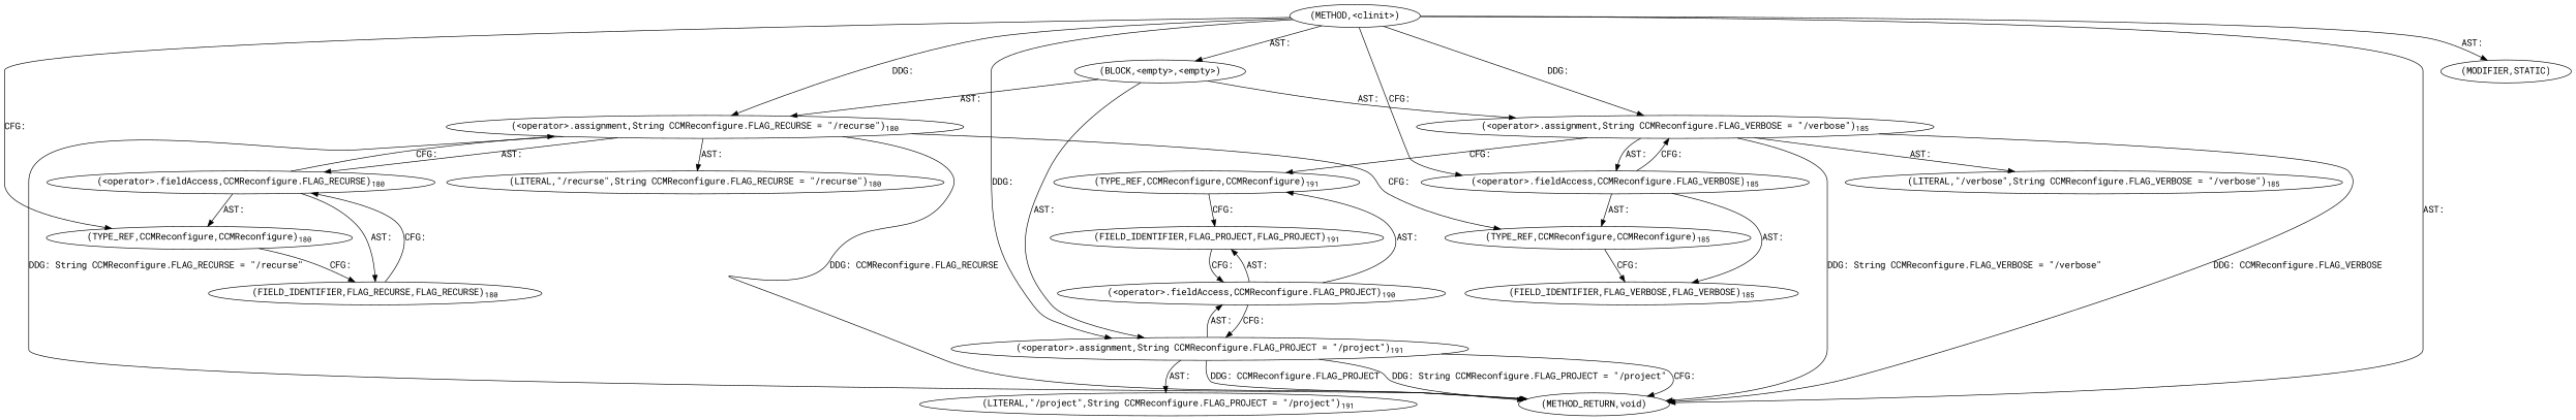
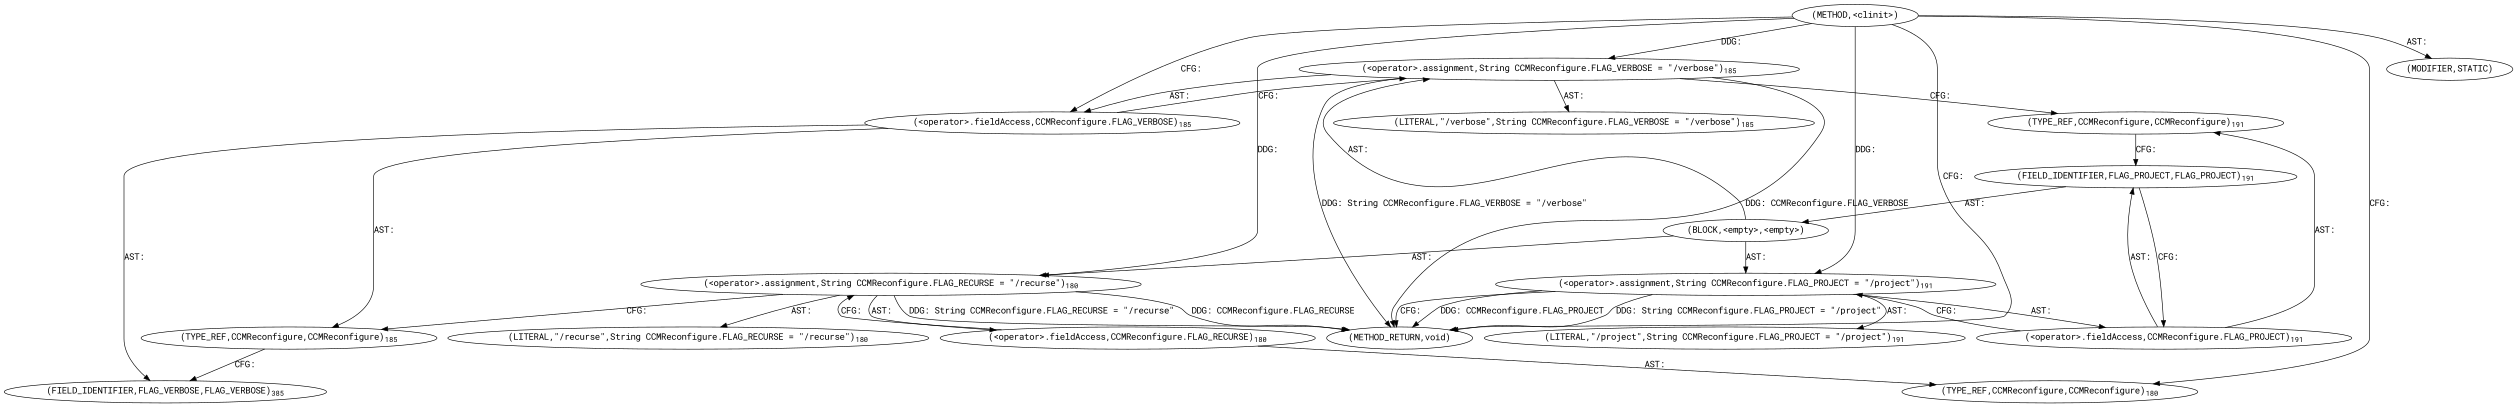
  digraph {
    fontname="Roboto Mono"
    node [fontname="Roboto Mono"]
    edge [fontname="Roboto Mono"]
    n1 [label=<(METHOD,&lt;clinit&gt;)>]
    n2 [label=<(BLOCK,&lt;empty&gt;,&lt;empty&gt;)>]
    n3 [label=<(&lt;operator&gt;.assignment,String CCMReconfigure.FLAG_RECURSE = &quot;/recurse&quot;)<SUB>180</SUB>>]
    n4 [label=<(TYPE_REF,CCMReconfigure,CCMReconfigure)<SUB>180</SUB>>]
    n5 [label=<(&lt;operator&gt;.assignment,String CCMReconfigure.FLAG_VERBOSE = &quot;/verbose&quot;)<SUB>185</SUB>>]
    n6 [label=<(&lt;operator&gt;.assignment,String CCMReconfigure.FLAG_PROJECT = &quot;/project&quot;)<SUB>191</SUB>>]
    n7 [label=<(MODIFIER,STATIC)>]
    n8 [label=<(METHOD_RETURN,void)>]
    n9 [label=<(&lt;operator&gt;.fieldAccess,CCMReconfigure.FLAG_VERBOSE)<SUB>185</SUB>>]
    n10 [label=<(&lt;operator&gt;.fieldAccess,CCMReconfigure.FLAG_RECURSE)<SUB>180</SUB>>]
    n11 [label=<(LITERAL,&quot;/recurse&quot;,String CCMReconfigure.FLAG_RECURSE = &quot;/recurse&quot;)<SUB>180</SUB>>]
    n12 [label=<(TYPE_REF,CCMReconfigure,CCMReconfigure)<SUB>185</SUB>>]
-   n13 [label=<(FIELD_IDENTIFIER,FLAG_RECURSE,FLAG_RECURSE)<SUB>180</SUB>>]
    n14 [label=<(LITERAL,&quot;/verbose&quot;,String CCMReconfigure.FLAG_VERBOSE = &quot;/verbose&quot;)<SUB>185</SUB>>]
    n15 [label=<(TYPE_REF,CCMReconfigure,CCMReconfigure)<SUB>191</SUB>>]
-   n16 [label=<(&lt;operator&gt;.fieldAccess,CCMReconfigure.FLAG_PROJECT)<SUB>190</SUB>>]
+   n16 [label=<(&lt;operator&gt;.fieldAccess,CCMReconfigure.FLAG_PROJECT)<SUB>191</SUB>>]
    n17 [label=<(LITERAL,&quot;/project&quot;,String CCMReconfigure.FLAG_PROJECT = &quot;/project&quot;)<SUB>191</SUB>>]
-   n18 [label=<(FIELD_IDENTIFIER,FLAG_VERBOSE,FLAG_VERBOSE)<SUB>185</SUB>>]
+   n18 [label=<(FIELD_IDENTIFIER,FLAG_VERBOSE,FLAG_VERBOSE)<SUB>385</SUB>>]
    n19 [label=<(FIELD_IDENTIFIER,FLAG_PROJECT,FLAG_PROJECT)<SUB>191</SUB>>]
-   n1 -> n2 [label="AST: "]
+   n19 -> n2 [label="AST: "]
    n1 -> n3 [label="DDG: "]
    n1 -> n4 [label="CFG: "]
    n1 -> n5 [label="DDG: "]
    n1 -> n6 [label="DDG: "]
    n1 -> n7 [label="AST: "]
-   n1 -> n8 [label="AST: "]
+   n1 -> n8 [label="CFG: "]
    n1 -> n9 [label="CFG: "]
    n2 -> n3 [label="AST: "]
    n2 -> n5 [label="AST: "]
    n2 -> n6 [label="AST: "]
    n3 -> n8 [label="DDG: CCMReconfigure.FLAG_RECURSE"]
    n3 -> n8 [label="DDG: String CCMReconfigure.FLAG_RECURSE = &quot;/recurse&quot;"]
    n3 -> n10 [label="AST: "]
    n3 -> n11 [label="AST: "]
    n3 -> n12 [label="CFG: "]
-   n4 -> n13 [label="CFG: "]
    n5 -> n8 [label="DDG: CCMReconfigure.FLAG_VERBOSE"]
    n5 -> n8 [label="DDG: String CCMReconfigure.FLAG_VERBOSE = &quot;/verbose&quot;"]
    n5 -> n9 [label="AST: "]
    n5 -> n14 [label="AST: "]
    n5 -> n15 [label="CFG: "]
    n6 -> n8 [label="CFG: "]
    n6 -> n8 [label="DDG: CCMReconfigure.FLAG_PROJECT"]
    n6 -> n8 [label="DDG: String CCMReconfigure.FLAG_PROJECT = &quot;/project&quot;"]
    n6 -> n16 [label="AST: "]
    n6 -> n17 [label="AST: "]
    n9 -> n5 [label="CFG: "]
    n9 -> n12 [label="AST: "]
    n9 -> n18 [label="AST: "]
    n10 -> n3 [label="CFG: "]
    n10 -> n4 [label="AST: "]
-   n10 -> n13 [label="AST: "]
    n12 -> n18 [label="CFG: "]
-   n13 -> n10 [label="CFG: "]
    n15 -> n19 [label="CFG: "]
    n16 -> n6 [label="CFG: "]
    n16 -> n15 [label="AST: "]
    n16 -> n19 [label="AST: "]
    n19 -> n16 [label="CFG: "]
  }
